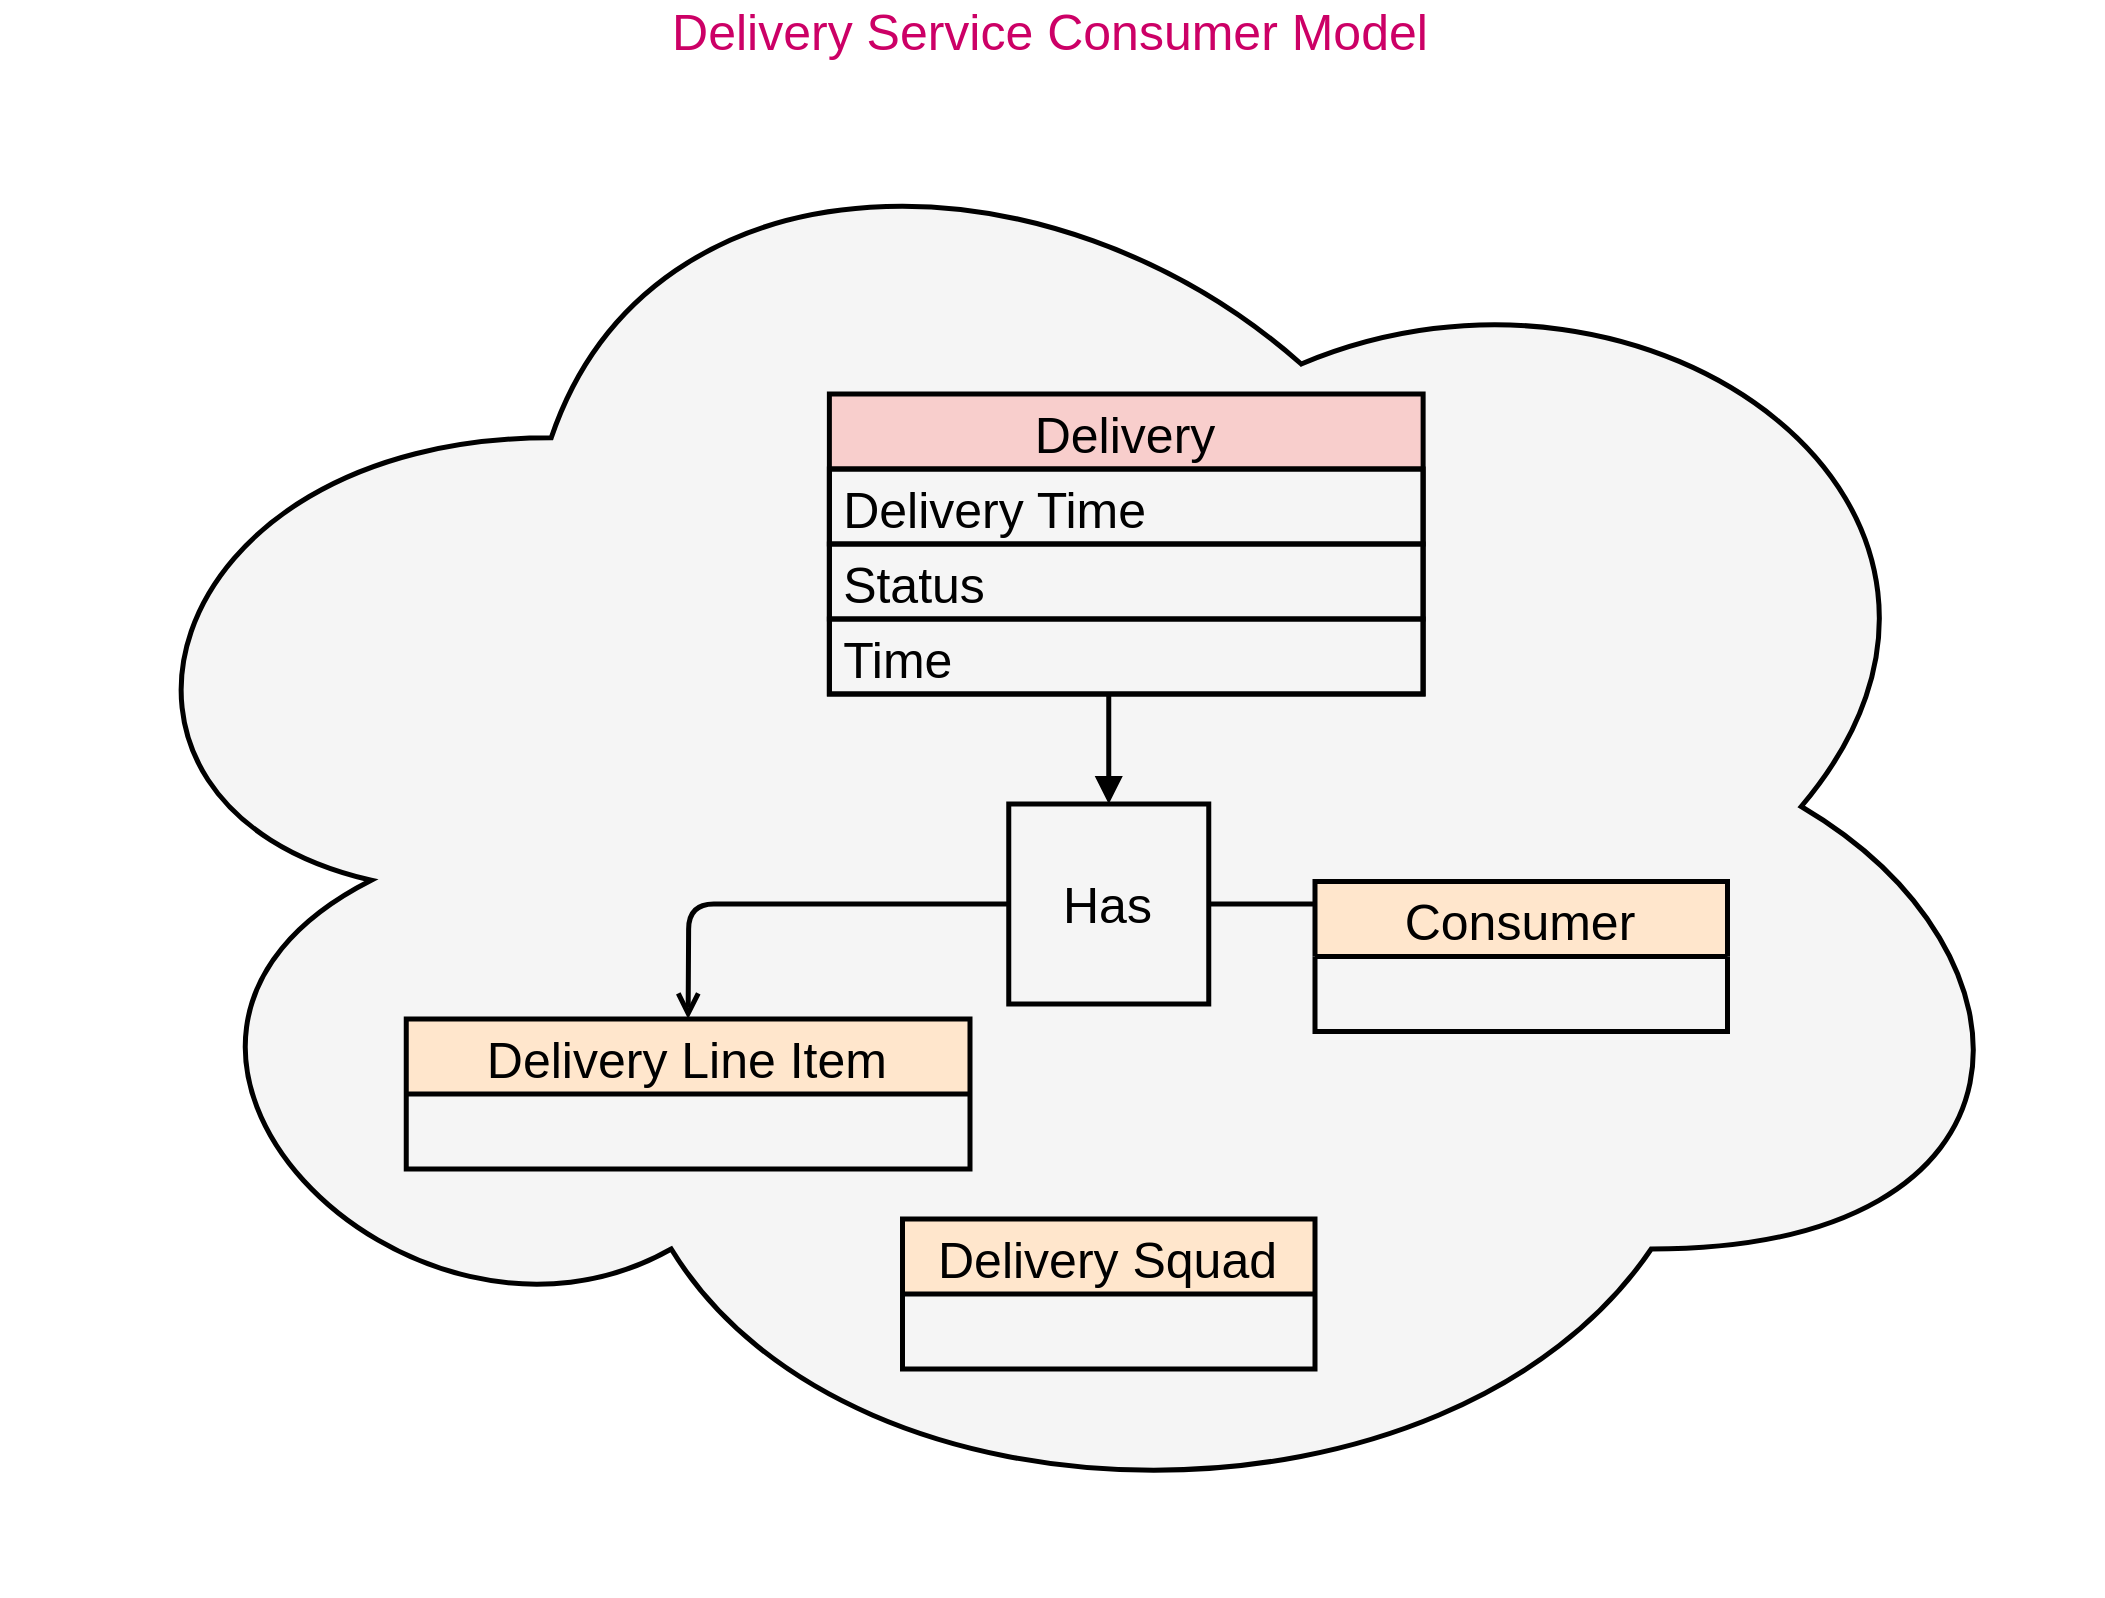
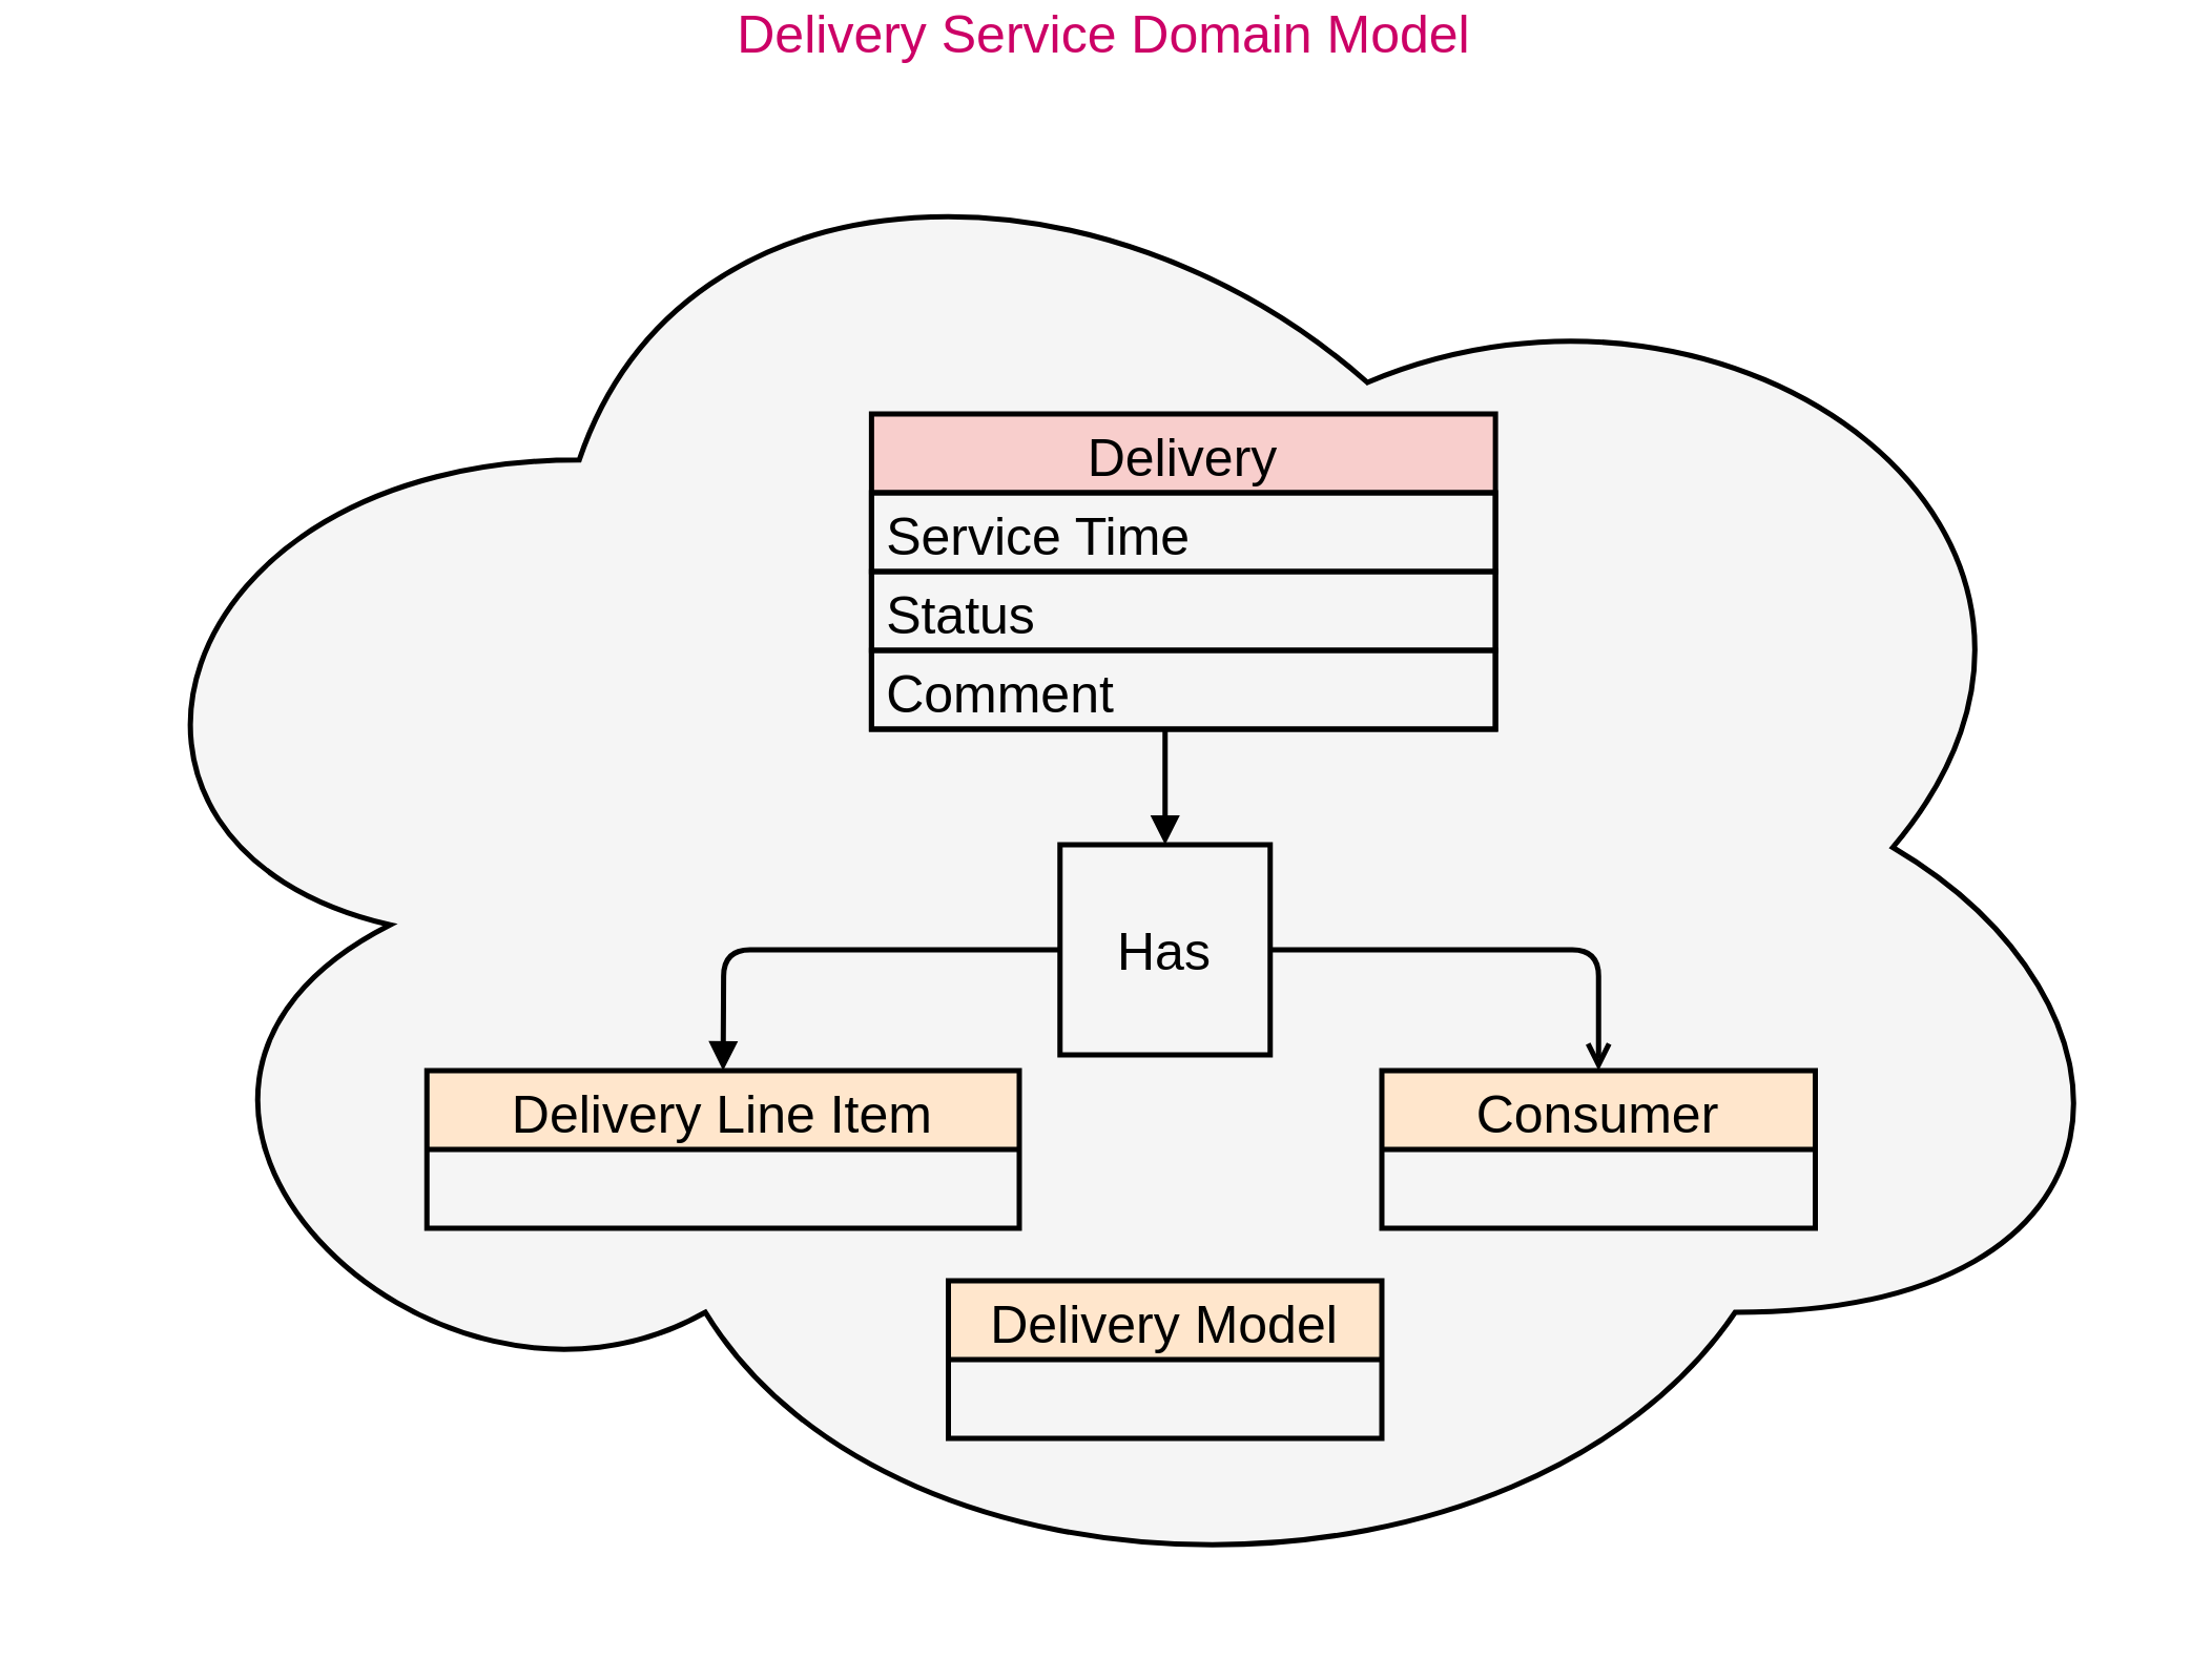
  <mxCell id="0" />
  <mxCell id="1" parent="0" />
- <mxCell id="2" value="Delivery Service Consumer Model" style="ellipse;shape=cloud;whiteSpace=wrap;html=1;fillColor=#f5f5f5;fontColor=#CC0066;strokeColor=#000000;strokeWidth=2;labelPosition=center;verticalLabelPosition=top;align=center;verticalAlign=bottom;fontSize=20;" parent="1" vertex="1"><mxGeometry x="20" width="800" height="590" as="geometry" y="20" /></mxCell>
+ <mxCell id="2" value="Delivery Service Domain Model" style="ellipse;shape=cloud;whiteSpace=wrap;html=1;fillColor=#f5f5f5;fontColor=#CC0066;strokeColor=#000000;strokeWidth=2;labelPosition=center;verticalLabelPosition=top;align=center;verticalAlign=bottom;fontSize=20;" parent="1" vertex="1"><mxGeometry x="20" width="800" height="590" as="geometry" y="20" /></mxCell>
  <mxCell id="3" value="Delivery" style="swimlane;fontStyle=0;childLayout=stackLayout;horizontal=1;startSize=30;horizontalStack=0;resizeParent=1;resizeParentMax=0;resizeLast=0;collapsible=1;marginBottom=0;fillColor=#f8cecc;strokeColor=#000000;fontSize=20;strokeWidth=2;" parent="1" vertex="1"><mxGeometry x="331.25" y="150" width="237.5" height="120" as="geometry" /></mxCell>
- <mxCell id="4" value="Delivery Time" style="text;strokeColor=#000000;fillColor=none;align=left;verticalAlign=middle;spacingLeft=4;spacingRight=4;overflow=hidden;points=[[0,0.5],[1,0.5]];portConstraint=eastwest;rotatable=0;fontSize=20;strokeWidth=2;" parent="3" vertex="1"><mxGeometry y="30" width="237.5" height="30" as="geometry" /></mxCell>
+ <mxCell id="4" value="Service Time" style="text;strokeColor=#000000;fillColor=none;align=left;verticalAlign=middle;spacingLeft=4;spacingRight=4;overflow=hidden;points=[[0,0.5],[1,0.5]];portConstraint=eastwest;rotatable=0;fontSize=20;strokeWidth=2;" parent="3" vertex="1"><mxGeometry y="30" width="237.5" height="30" as="geometry" /></mxCell>
  <mxCell id="5" value="Status" style="text;strokeColor=#000000;fillColor=none;align=left;verticalAlign=middle;spacingLeft=4;spacingRight=4;overflow=hidden;points=[[0,0.5],[1,0.5]];portConstraint=eastwest;rotatable=0;fontSize=20;strokeWidth=2;" parent="3" vertex="1"><mxGeometry y="60" width="237.5" height="30" as="geometry" /></mxCell>
- <mxCell id="6" value="Time" style="text;strokeColor=#000000;fillColor=none;align=left;verticalAlign=middle;spacingLeft=4;spacingRight=4;overflow=hidden;points=[[0,0.5],[1,0.5]];portConstraint=eastwest;rotatable=0;fontSize=20;strokeWidth=2;" parent="3" vertex="1"><mxGeometry y="90" width="237.5" height="30" as="geometry" /></mxCell>
+ <mxCell id="6" value="Comment" style="text;strokeColor=#000000;fillColor=none;align=left;verticalAlign=middle;spacingLeft=4;spacingRight=4;overflow=hidden;points=[[0,0.5],[1,0.5]];portConstraint=eastwest;rotatable=0;fontSize=20;strokeWidth=2;" parent="3" vertex="1"><mxGeometry y="90" width="237.5" height="30" as="geometry" /></mxCell>
  <mxCell id="7" value="Delivery Line Item" style="swimlane;fontStyle=0;childLayout=stackLayout;horizontal=1;startSize=30;horizontalStack=0;resizeParent=1;resizeParentMax=0;resizeLast=0;collapsible=1;marginBottom=0;fillColor=#ffe6cc;strokeColor=#000000;fontSize=20;strokeWidth=2;" parent="1" vertex="1"><mxGeometry x="162" y="400" width="225.5" height="60" as="geometry" /></mxCell>
  <mxCell id="8" style="edgeStyle=none;html=1;exitX=1;exitY=0.5;exitDx=0;exitDy=0;entryX=0.5;entryY=0;entryDx=0;entryDy=0;endArrow=open;endFill=1;strokeWidth=2;strokeColor=#000000;" parent="1" source="9" target="12" edge="1"><mxGeometry relative="1" as="geometry"><Array as="points"><mxPoint x="608" y="354" /></Array><mxPoint x="480" y="354" as="sourcePoint" /><mxPoint x="543.5" y="440" as="targetPoint" /></mxGeometry></mxCell>
  <mxCell id="9" value="Has" style="whiteSpace=wrap;html=1;fontSize=20;fillColor=none;strokeWidth=2;strokeColor=#000000;rounded=0;" parent="1" vertex="1"><mxGeometry x="403" y="314" width="80" height="80" as="geometry" /></mxCell>
  <mxCell id="10" style="edgeStyle=none;html=1;entryX=0.5;entryY=0;entryDx=0;entryDy=0;fontSize=20;endArrow=block;endFill=1;strokeWidth=2;strokeColor=#000000;" parent="1" target="9" edge="1"><mxGeometry relative="1" as="geometry"><mxPoint x="443" y="270" as="sourcePoint" /></mxGeometry></mxCell>
- <mxCell id="11" style="edgeStyle=none;html=1;entryX=0.5;entryY=0;entryDx=0;entryDy=0;fontSize=20;endArrow=open;endFill=1;strokeWidth=2;exitX=0;exitY=0.5;exitDx=0;exitDy=0;strokeColor=#000000;" parent="1" source="9" target="7" edge="1"><mxGeometry relative="1" as="geometry"><mxPoint x="442" y="390" as="sourcePoint" /><mxPoint x="452" y="324" as="targetPoint" /><Array as="points"><mxPoint x="275" y="354" /></Array></mxGeometry></mxCell>
- <mxCell id="12" value="Consumer" style="swimlane;fontStyle=0;childLayout=stackLayout;horizontal=1;startSize=30;horizontalStack=0;resizeParent=1;resizeParentMax=0;resizeLast=0;collapsible=1;marginBottom=0;fillColor=#ffe6cc;strokeColor=#000000;fontSize=20;strokeWidth=2;" parent="1" vertex="1"><mxGeometry x="525.5" y="345" width="165" height="60" as="geometry" /></mxCell>
- <mxCell id="13" value="Delivery Squad" style="swimlane;fontStyle=0;childLayout=stackLayout;horizontal=1;startSize=30;horizontalStack=0;resizeParent=1;resizeParentMax=0;resizeLast=0;collapsible=1;marginBottom=0;fillColor=#ffe6cc;strokeColor=#000000;fontSize=20;strokeWidth=2;" parent="1" vertex="1"><mxGeometry x="360.5" y="480" width="165" height="60" as="geometry" /></mxCell>
+ <mxCell id="11" style="edgeStyle=none;html=1;entryX=0.5;entryY=0;entryDx=0;entryDy=0;fontSize=20;endArrow=block;endFill=1;strokeWidth=2;exitX=0;exitY=0.5;exitDx=0;exitDy=0;strokeColor=#000000;" parent="1" source="9" target="7" edge="1"><mxGeometry relative="1" as="geometry"><mxPoint x="442" y="390" as="sourcePoint" /><mxPoint x="452" y="324" as="targetPoint" /><Array as="points"><mxPoint x="275" y="354" /></Array></mxGeometry></mxCell>
+ <mxCell id="12" value="Consumer" style="swimlane;fontStyle=0;childLayout=stackLayout;horizontal=1;startSize=30;horizontalStack=0;resizeParent=1;resizeParentMax=0;resizeLast=0;collapsible=1;marginBottom=0;fillColor=#ffe6cc;strokeColor=#000000;fontSize=20;strokeWidth=2;" parent="1" vertex="1"><mxGeometry x="525.5" y="400" width="165" height="60" as="geometry" /></mxCell>
+ <mxCell id="13" value="Delivery Model" style="swimlane;fontStyle=0;childLayout=stackLayout;horizontal=1;startSize=30;horizontalStack=0;resizeParent=1;resizeParentMax=0;resizeLast=0;collapsible=1;marginBottom=0;fillColor=#ffe6cc;strokeColor=#000000;fontSize=20;strokeWidth=2;" parent="1" vertex="1"><mxGeometry x="360.5" y="480" width="165" height="60" as="geometry" /></mxCell>
